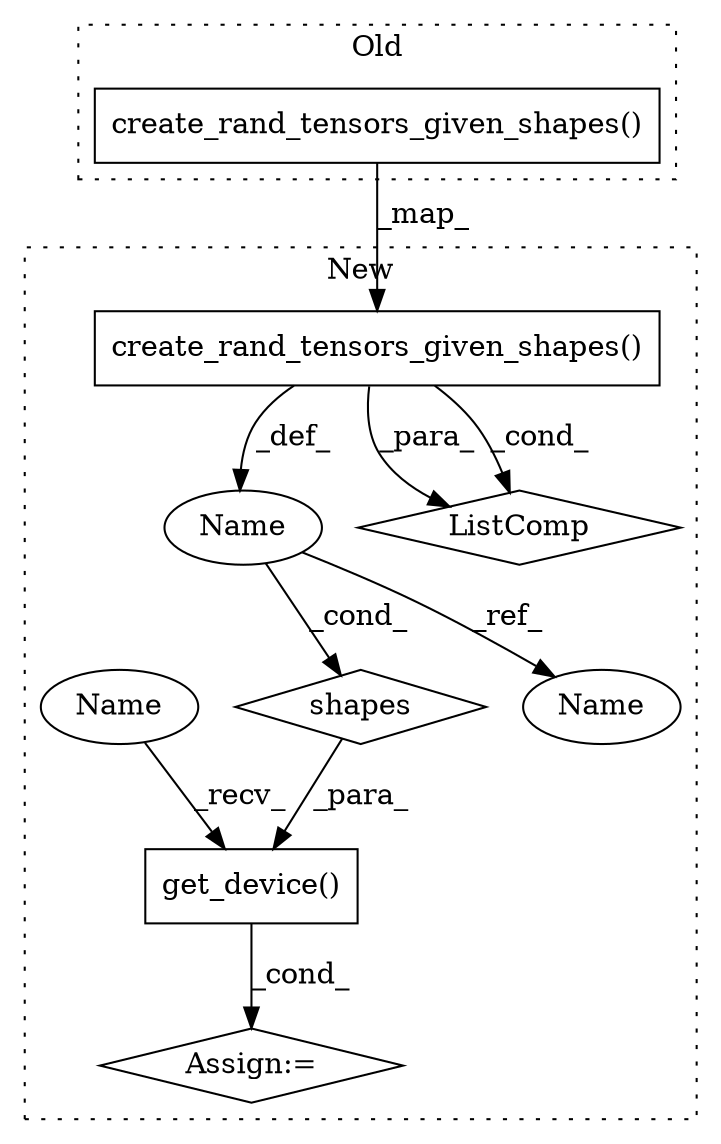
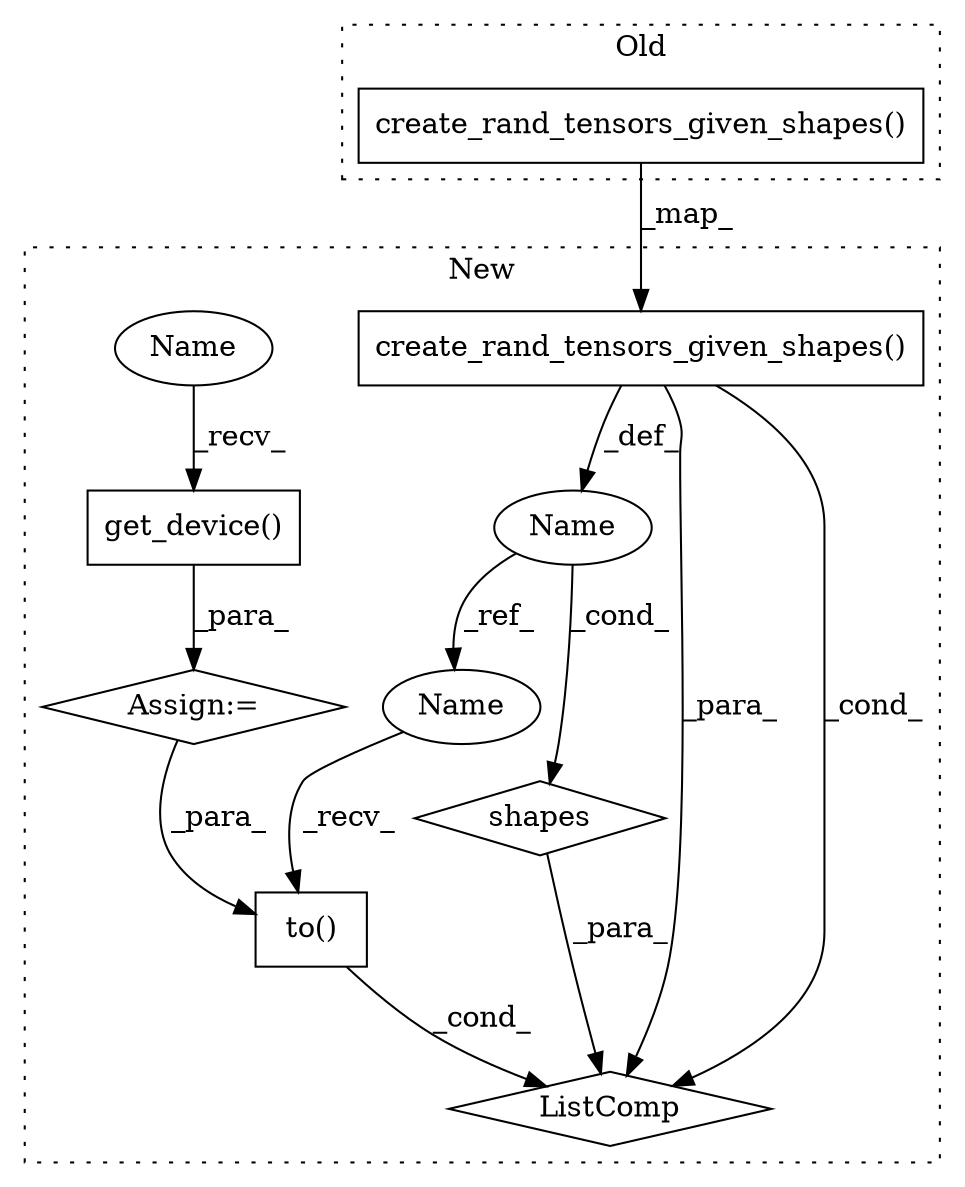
  digraph {
    node [a=75 l="39,1" shape=box]
    n1 [label="create_rand_tensors_given_shapes()" s="18111,18161"]
    n2 [label="create_rand_tensors_given_shapes()" s="18180,18230"]
    n3 [l="17,1" label="get_device()" s="18111,18133"]
+   n4 [l="5,1" label="to()" s="18158,18169"]
    n5 [a=87 l=1 label=Name s=18175 shape=ellipse]
    n6 [a=45 l=3 label=shapes s=18171 shape=diamond]
    n7 [a=106 l=75 label=ListComp s=18157 shape=diamond]
    n8 [a=68 l=3 label="Assign:=" s=18108 shape=diamond]
    n9 [a=87 l=1 label=Name s=18158 shape=ellipse]
    n10 [a=87 l=5 label=Name s=18111 shape=ellipse]
    subgraph cluster_1 {
      label=Old
      style=dotted
      n1
    }
    subgraph cluster_2 {
      label=New
      style=dotted
      n2
      n3
+     n4
      n5
      n6
      n7
      n8
      n9
      n10
    }
    n1 -> n2 [label=_map_]
    n2 -> n5 [label=_def_]
    n2 -> n7 [label=_para_]
    n2 -> n7 [label=_cond_]
-   n3 -> n8 [label=_cond_]
+   n3 -> n8 [label=_para_]
+   n4 -> n7 [label=_cond_]
    n5 -> n6 [label=_cond_]
    n5 -> n9 [label=_ref_]
-   n6 -> n3 [label=_para_]
+   n6 -> n7 [label=_para_]
+   n8 -> n4 [label=_para_]
+   n9 -> n4 [label=_recv_]
    n10 -> n3 [label=_recv_]
  }
